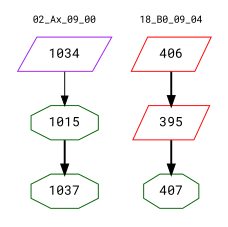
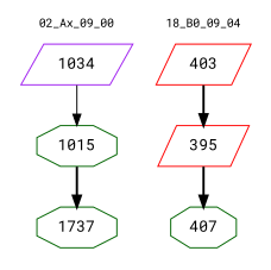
  digraph {
    fontname="Roboto Mono"
    node [color=darkgreen fontname="Roboto Mono" shape=parallelogram]
    edge [color=black fontname="Roboto Mono" style=bold]
    n1 [color=purple label=1034]
    n2 [label=1015 shape=octagon]
-   n3 [label=1037 shape=octagon]
-   n4 [color=red label=406]
+   n3 [label=1737 shape=octagon]
+   n4 [color=red label=403]
    n5 [color=red label=395]
    n6 [label=407 shape=octagon]
    subgraph cluster_1 {
      color=white
      fontsize=10
      label="02_Ax_09_00"
      n1
      n2
      n3
    }
    subgraph cluster_2 {
      color=white
      fontsize=10
      label="18_B0_09_04"
      n4
      n5
      n6
    }
    n1 -> n2 [style=solid]
    n2 -> n3
    n4 -> n5
    n5 -> n6
  }
